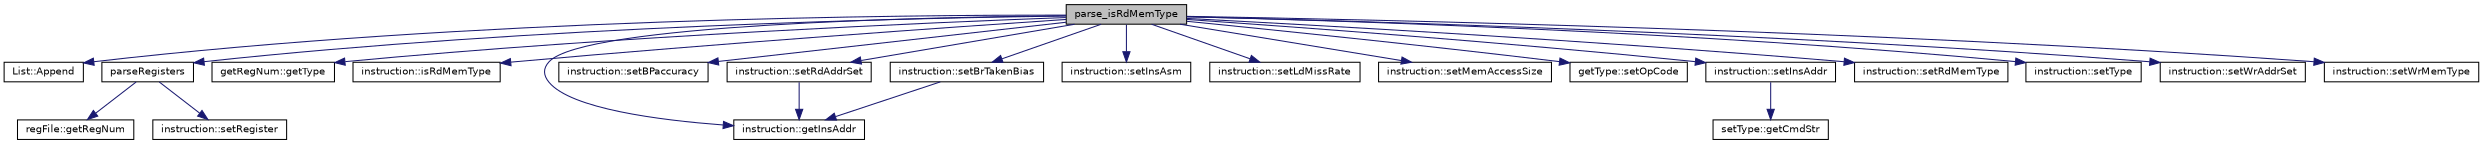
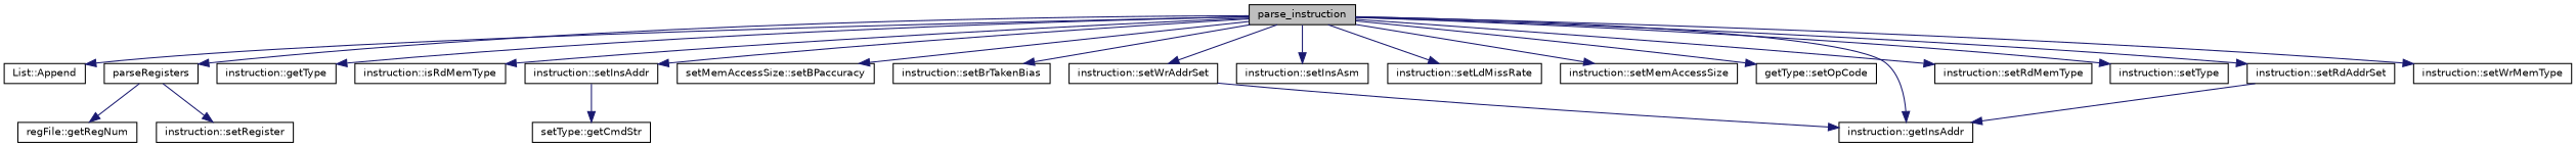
  digraph {
    rankdir=TB
    node [color=black fillcolor=white fontname=Helvetica fontsize=10 shape=record style=filled]
    edge [color=midnightblue fontname=Helvetica fontsize=10 labelfontname=Helvetica labelfontsize=10 style=solid]
-   n1 [fillcolor=grey75 fontcolor=black height=0.2 label=parse_isRdMemType width=0.4]
+   n1 [fillcolor=grey75 fontcolor=black height=0.2 label=parse_instruction width=0.4]
    n2 [height=0.2 label="List::Append" width=0.4]
    n3 [height=0.2 label="instruction::getInsAddr" width=0.4]
-   n4 [height=0.2 label="getRegNum::getType" width=0.4]
+   n4 [height=0.2 label="instruction::getType" width=0.4]
    n5 [height=0.2 label="instruction::isRdMemType" width=0.4]
    n6 [height=0.2 label=parseRegisters width=0.4]
-   n7 [height=0.2 label="instruction::setBPaccuracy" width=0.4]
+   n7 [height=0.2 label="setMemAccessSize::setBPaccuracy" width=0.4]
    n8 [height=0.2 label="instruction::setBrTakenBias" width=0.4]
    n9 [height=0.2 label="instruction::setInsAddr" width=0.4]
    n10 [height=0.2 label="instruction::setInsAsm" width=0.4]
    n11 [height=0.2 label="instruction::setLdMissRate" width=0.4]
    n12 [height=0.2 label="instruction::setMemAccessSize" width=0.4]
    n13 [height=0.2 label="getType::setOpCode" width=0.4]
    n14 [height=0.2 label="instruction::setRdAddrSet" width=0.4]
    n15 [height=0.2 label="instruction::setRdMemType" width=0.4]
    n16 [height=0.2 label="instruction::setType" width=0.4]
    n17 [height=0.2 label="instruction::setWrAddrSet" width=0.4]
    n18 [height=0.2 label="instruction::setWrMemType" width=0.4]
    n19 [height=0.2 label="regFile::getRegNum" width=0.4]
    n20 [height=0.2 label="instruction::setRegister" width=0.4]
    n21 [height=0.2 label="setType::getCmdStr" width=0.4]
    n1 -> n2
    n1 -> n3
    n1 -> n4
    n1 -> n5
    n1 -> n6
    n1 -> n7
    n1 -> n8
    n1 -> n9
    n1 -> n10
    n1 -> n11
    n1 -> n12
    n1 -> n13
    n1 -> n14
    n1 -> n15
    n1 -> n16
    n1 -> n17
    n1 -> n18
    n6 -> n19
    n6 -> n20
    n9 -> n21
    n14 -> n3
-   n8 -> n3
+   n17 -> n3
  }
